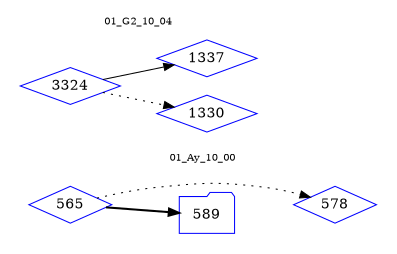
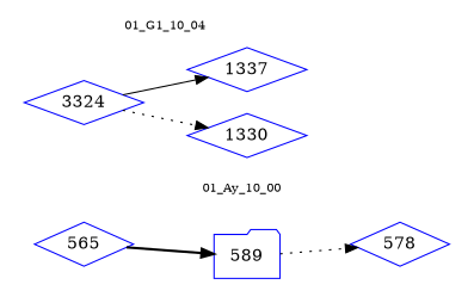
  digraph {
    rankdir=LR
    node [color=blue shape=diamond]
    edge [color=black style=dotted]
    n1 [label=565]
    n2 [label=589 shape=folder]
    n3 [label=578]
    n4 [label=3324]
    n5 [label=1330]
    n6 [label=1337]
    subgraph cluster_1 {
      color=white
      fontsize=10
      label="01_Ay_10_00"
      n1
      n2
      n3
    }
    subgraph cluster_2 {
      color=white
      fontsize=10
-     label="01_G2_10_04"
+     label="01_G1_10_04"
      n4
      n5
      n6
    }
    n1 -> n2 [style=bold]
-   n1 -> n3
+   n2 -> n3
    n4 -> n5
    n4 -> n6 [style=solid]
  }
